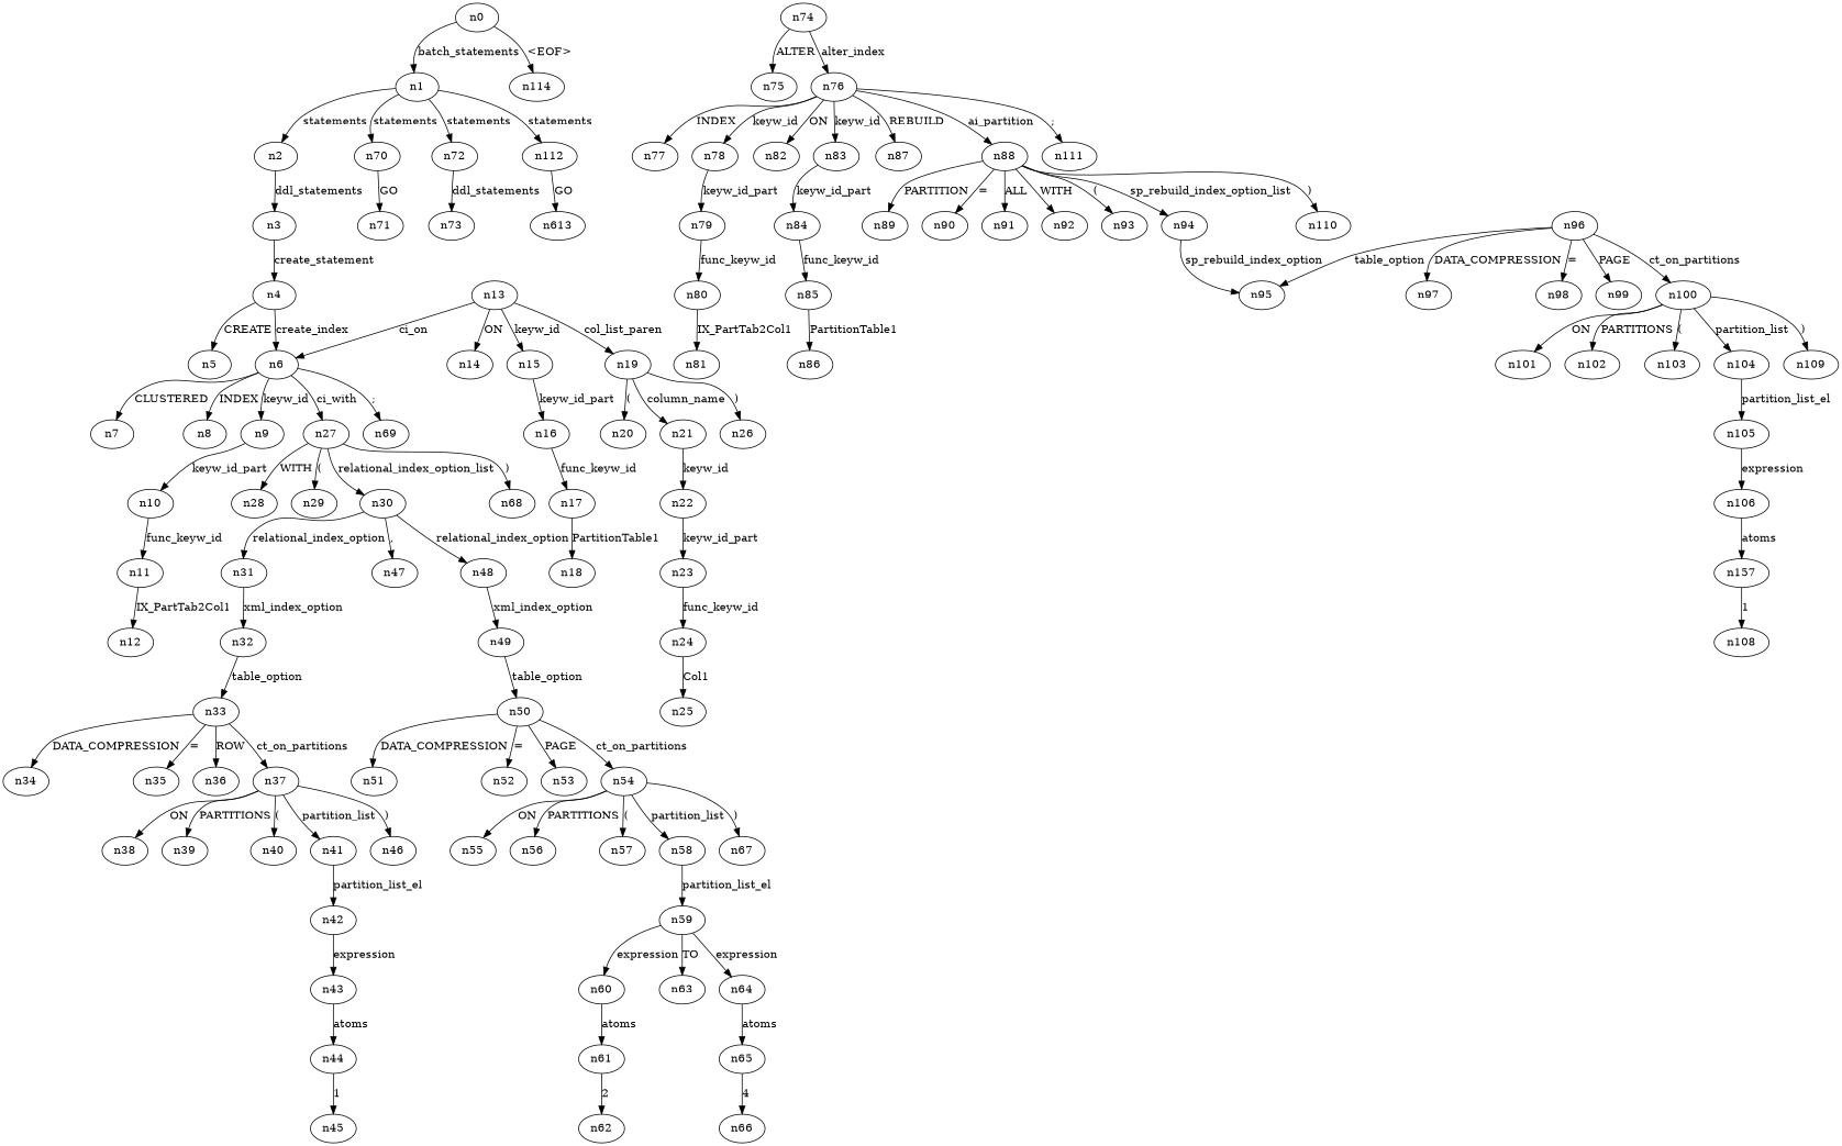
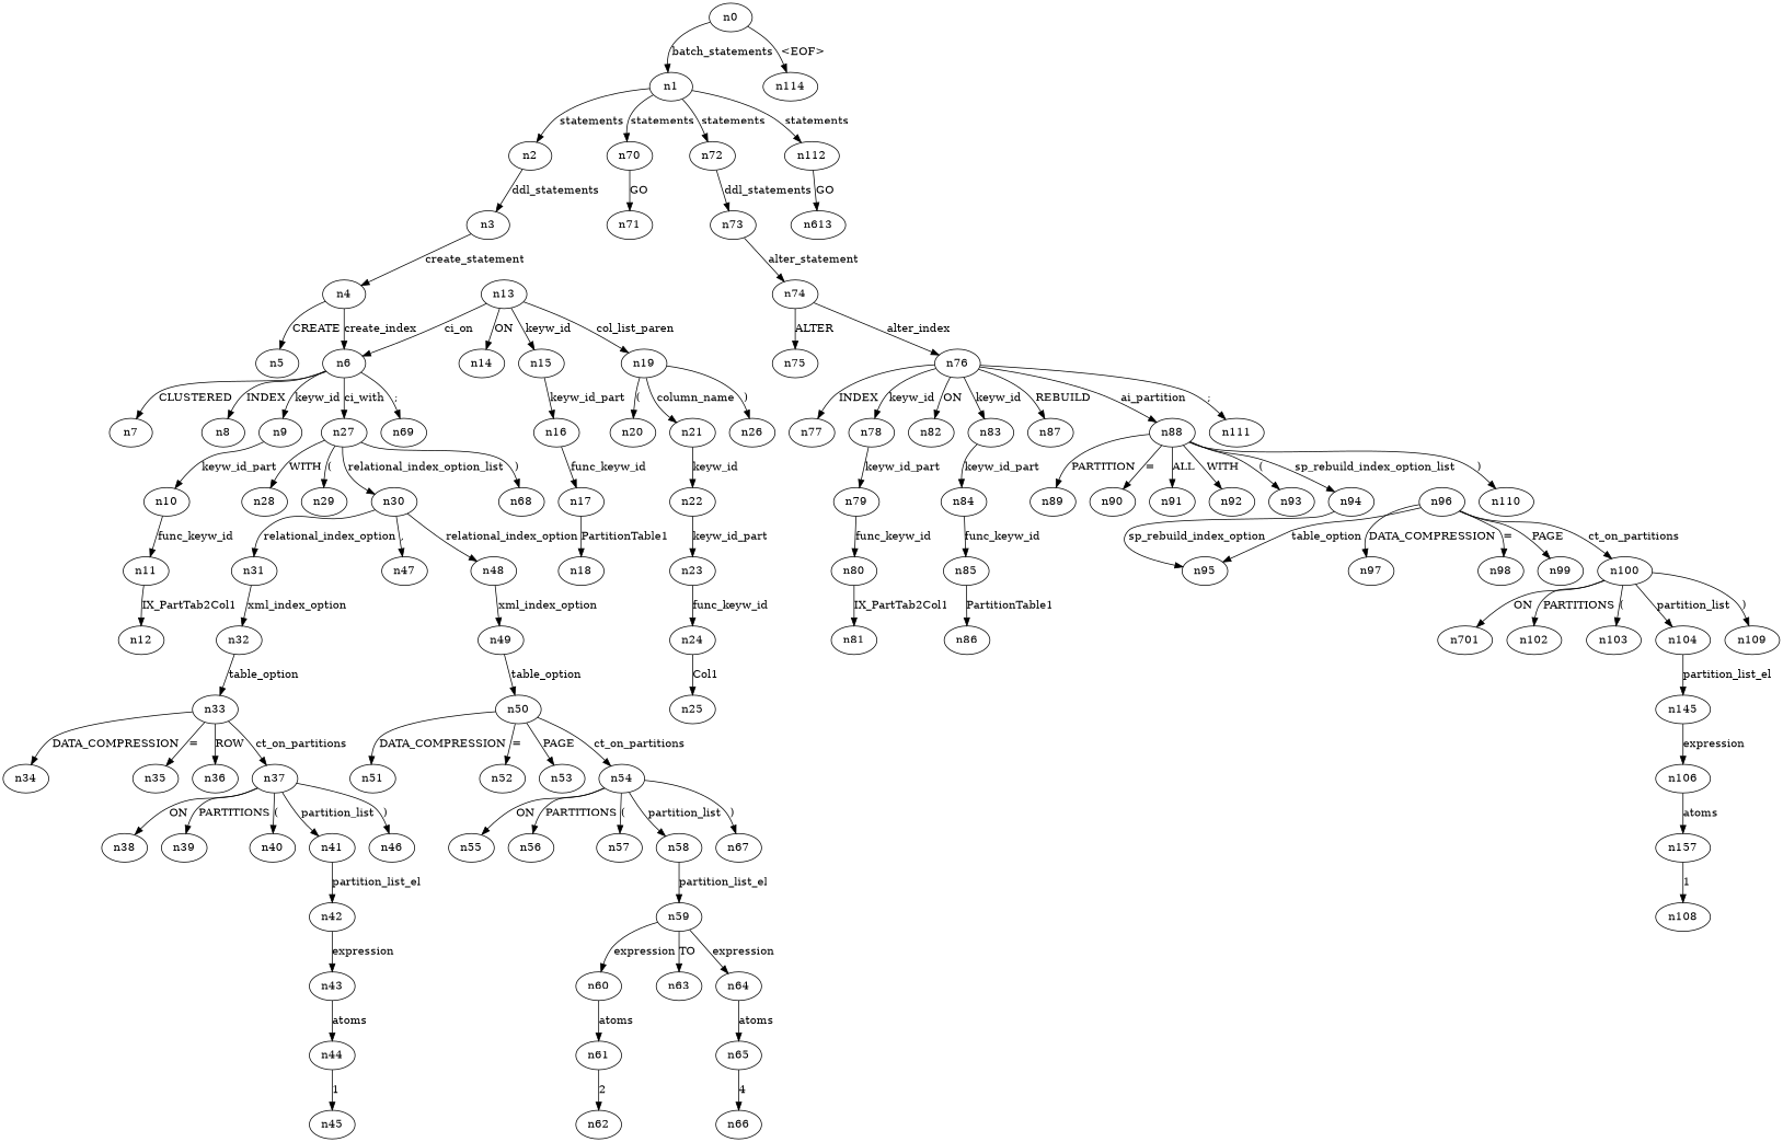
  digraph {
    n0
    n1
    n114
    n2
    n70
    n72
    n112
    n3
    n71
    n73
    n113 [label=n613]
    n4
    n5
    n6
    n7
    n8
    n9
    n27
    n69
    n10
    n13
    n14
    n15
    n19
    n28
    n29
    n30
    n68
    n11
    n12
    n16
    n20
    n21
    n26
    n17
    n18
    n22
    n23
    n24
    n25
    n31
    n47
    n48
    n32
    n49
    n33
    n34
    n35
    n36
    n37
    n38
    n39
    n40
    n41
    n46
    n42
    n43
    n44
    n45
    n50
    n51
    n52
    n53
    n54
    n55
    n56
    n57
    n58
    n67
    n59
    n60
    n63
    n64
    n61
    n65
    n62
    n66
    n74
    n75
    n76
    n77
    n78
    n82
    n83
    n87
    n88
    n111
    n79
    n84
    n89
    n90
    n91
    n92
    n93
    n94
    n110
    n80
    n81
    n85
    n86
    n95
    n96
    n97
    n98
    n99
    n100
-   n101
+   n101 [label=n701]
    n102
    n103
    n104
    n109
-   n105
+   n105 [label=n145]
    n106
    n107 [label=n157]
    n108
    n0 -> n1 [label=batch_statements]
    n0 -> n114 [label="<EOF>"]
    n1 -> n2 [label=statements]
    n1 -> n70 [label=statements]
    n1 -> n72 [label=statements]
    n1 -> n112 [label=statements]
    n2 -> n3 [label=ddl_statements]
    n70 -> n71 [label=GO]
    n72 -> n73 [label=ddl_statements]
    n112 -> n113 [label=GO]
    n3 -> n4 [label=create_statement]
+   n73 -> n74 [label=alter_statement]
    n4 -> n5 [label=CREATE]
    n4 -> n6 [label=create_index]
    n6 -> n7 [label=CLUSTERED]
    n6 -> n8 [label=INDEX]
    n6 -> n9 [label=keyw_id]
    n6 -> n27 [label=ci_with]
    n6 -> n69 [label=";"]
    n9 -> n10 [label=keyw_id_part]
    n27 -> n28 [label=WITH]
    n27 -> n29 [label="("]
    n27 -> n30 [label=relational_index_option_list]
    n27 -> n68 [label=")"]
    n10 -> n11 [label=func_keyw_id]
    n13 -> n6 [label=ci_on]
    n13 -> n14 [label=ON]
    n13 -> n15 [label=keyw_id]
    n13 -> n19 [label=col_list_paren]
    n15 -> n16 [label=keyw_id_part]
    n19 -> n20 [label="("]
    n19 -> n21 [label=column_name]
    n19 -> n26 [label=")"]
    n30 -> n31 [label=relational_index_option]
    n30 -> n47 [label=","]
    n30 -> n48 [label=relational_index_option]
    n11 -> n12 [label=IX_PartTab2Col1]
    n16 -> n17 [label=func_keyw_id]
    n21 -> n22 [label=keyw_id]
    n17 -> n18 [label=PartitionTable1]
    n22 -> n23 [label=keyw_id_part]
    n23 -> n24 [label=func_keyw_id]
    n24 -> n25 [label=Col1]
    n31 -> n32 [label=xml_index_option]
    n48 -> n49 [label=xml_index_option]
    n32 -> n33 [label=table_option]
    n49 -> n50 [label=table_option]
    n33 -> n34 [label=DATA_COMPRESSION]
    n33 -> n35 [label="="]
    n33 -> n36 [label=ROW]
    n33 -> n37 [label=ct_on_partitions]
    n37 -> n38 [label=ON]
    n37 -> n39 [label=PARTITIONS]
    n37 -> n40 [label="("]
    n37 -> n41 [label=partition_list]
    n37 -> n46 [label=")"]
    n41 -> n42 [label=partition_list_el]
    n42 -> n43 [label=expression]
    n43 -> n44 [label=atoms]
    n44 -> n45 [label=1]
    n50 -> n51 [label=DATA_COMPRESSION]
    n50 -> n52 [label="="]
    n50 -> n53 [label=PAGE]
    n50 -> n54 [label=ct_on_partitions]
    n54 -> n55 [label=ON]
    n54 -> n56 [label=PARTITIONS]
    n54 -> n57 [label="("]
    n54 -> n58 [label=partition_list]
    n54 -> n67 [label=")"]
    n58 -> n59 [label=partition_list_el]
    n59 -> n60 [label=expression]
    n59 -> n63 [label=TO]
    n59 -> n64 [label=expression]
    n60 -> n61 [label=atoms]
    n64 -> n65 [label=atoms]
    n61 -> n62 [label=2]
    n65 -> n66 [label=4]
    n74 -> n75 [label=ALTER]
    n74 -> n76 [label=alter_index]
    n76 -> n77 [label=INDEX]
    n76 -> n78 [label=keyw_id]
    n76 -> n82 [label=ON]
    n76 -> n83 [label=keyw_id]
    n76 -> n87 [label=REBUILD]
    n76 -> n88 [label=ai_partition]
    n76 -> n111 [label=";"]
    n78 -> n79 [label=keyw_id_part]
    n83 -> n84 [label=keyw_id_part]
    n88 -> n89 [label=PARTITION]
    n88 -> n90 [label="="]
    n88 -> n91 [label=ALL]
    n88 -> n92 [label=WITH]
    n88 -> n93 [label="("]
    n88 -> n94 [label=sp_rebuild_index_option_list]
    n88 -> n110 [label=")"]
    n79 -> n80 [label=func_keyw_id]
    n84 -> n85 [label=func_keyw_id]
    n94 -> n95 [label=sp_rebuild_index_option]
    n80 -> n81 [label=IX_PartTab2Col1]
    n85 -> n86 [label=PartitionTable1]
    n96 -> n95 [label=table_option]
    n96 -> n97 [label=DATA_COMPRESSION]
    n96 -> n98 [label="="]
    n96 -> n99 [label=PAGE]
    n96 -> n100 [label=ct_on_partitions]
    n100 -> n101 [label=ON]
    n100 -> n102 [label=PARTITIONS]
    n100 -> n103 [label="("]
    n100 -> n104 [label=partition_list]
    n100 -> n109 [label=")"]
    n104 -> n105 [label=partition_list_el]
    n105 -> n106 [label=expression]
    n106 -> n107 [label=atoms]
    n107 -> n108 [label=1]
  }
